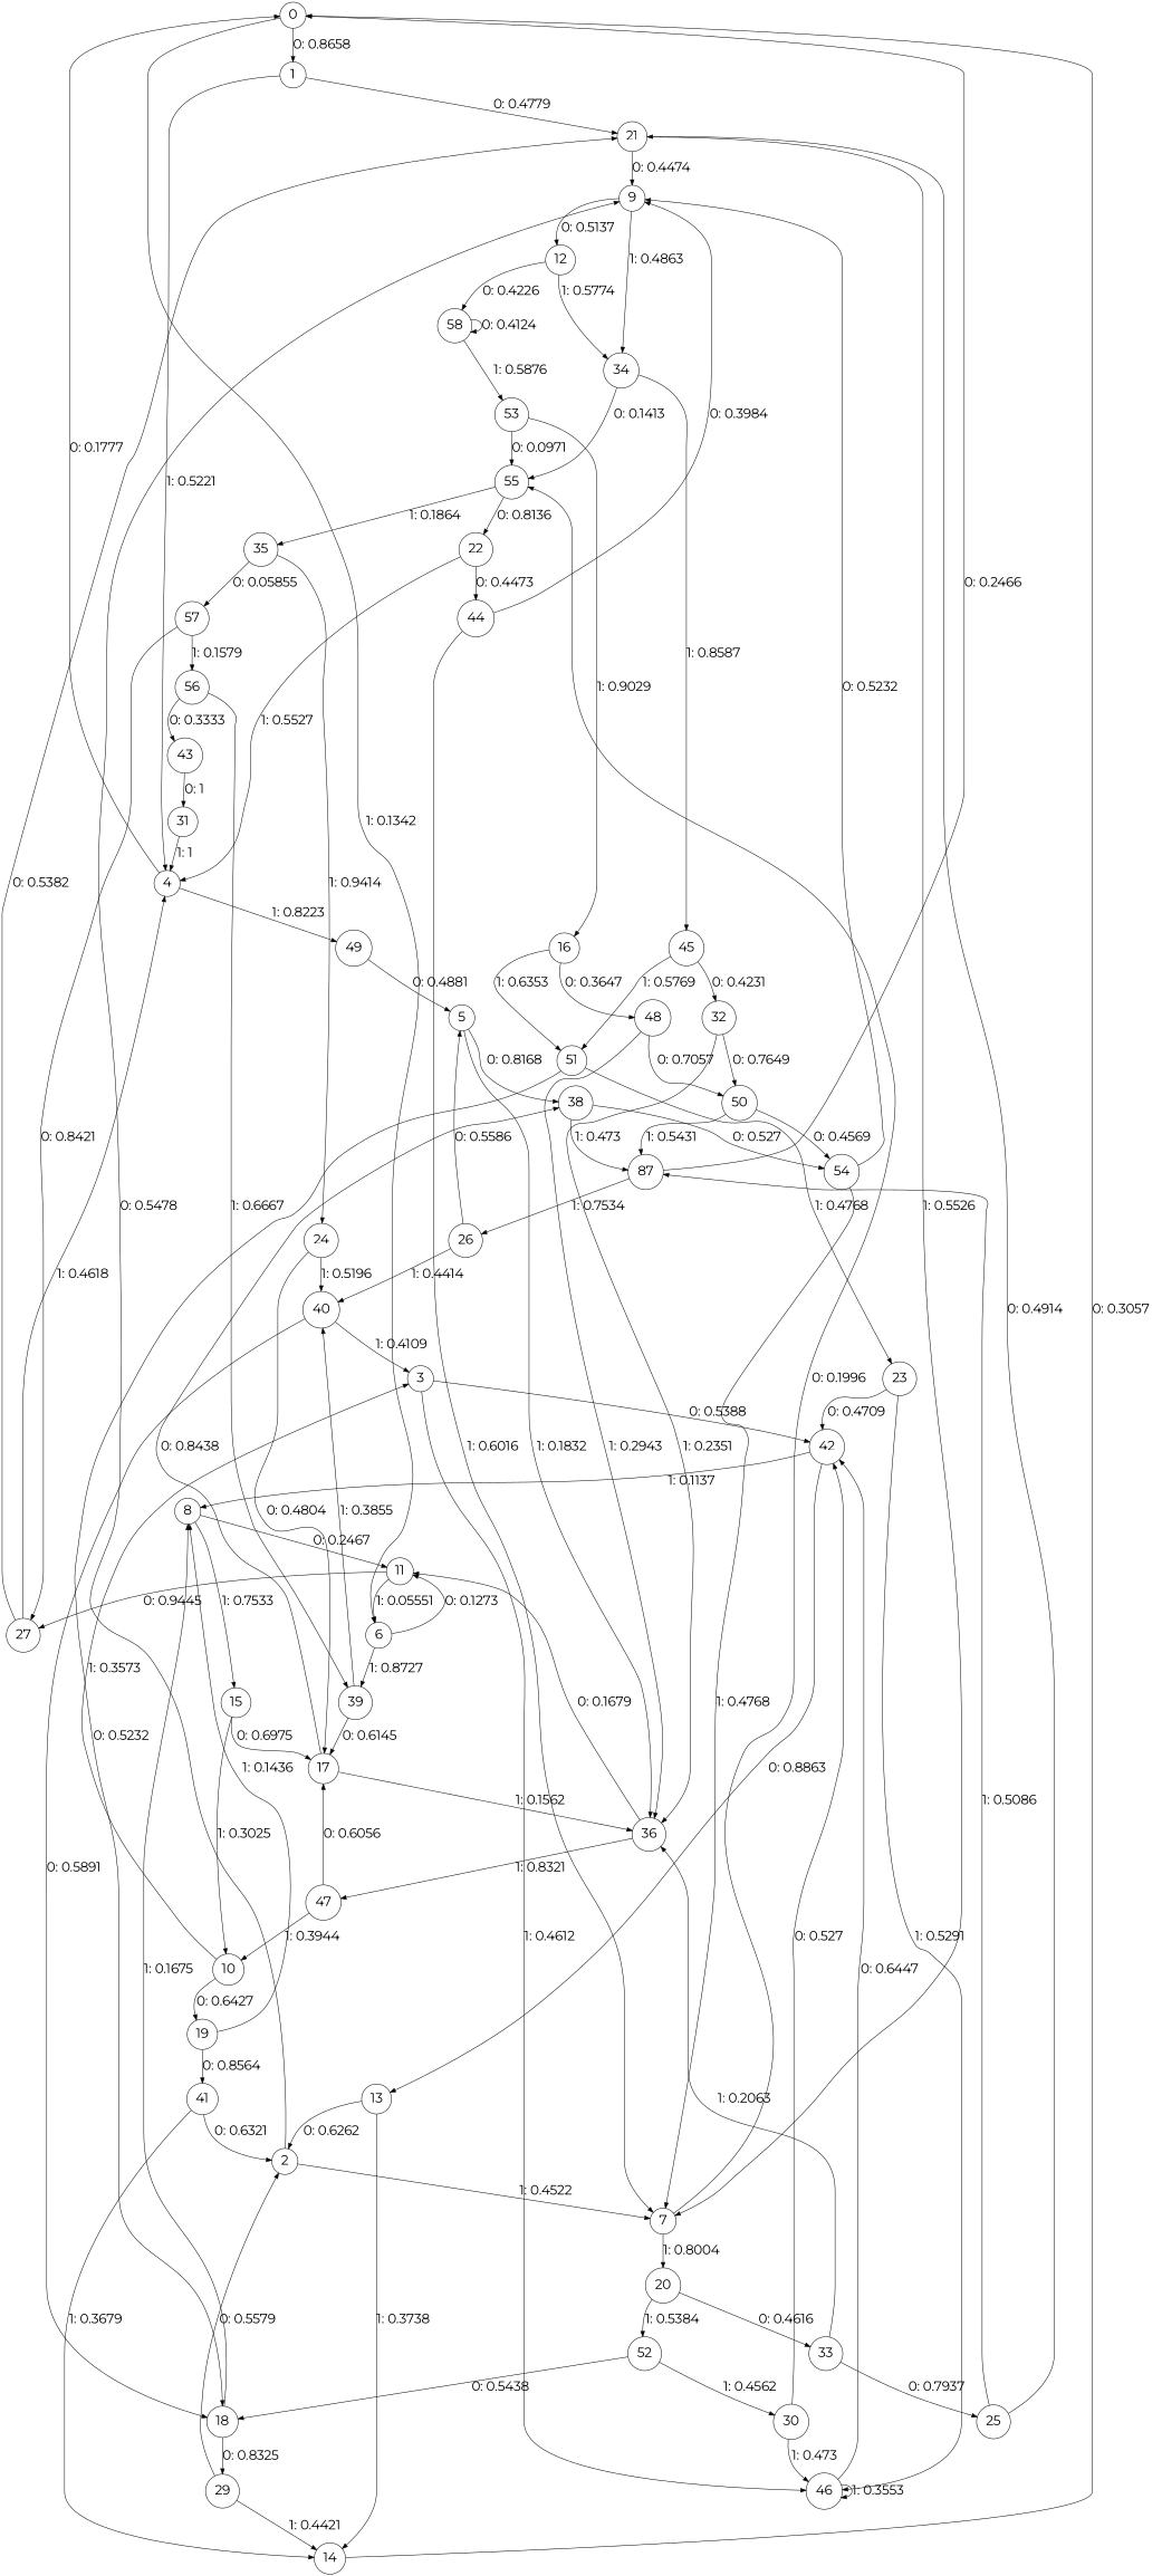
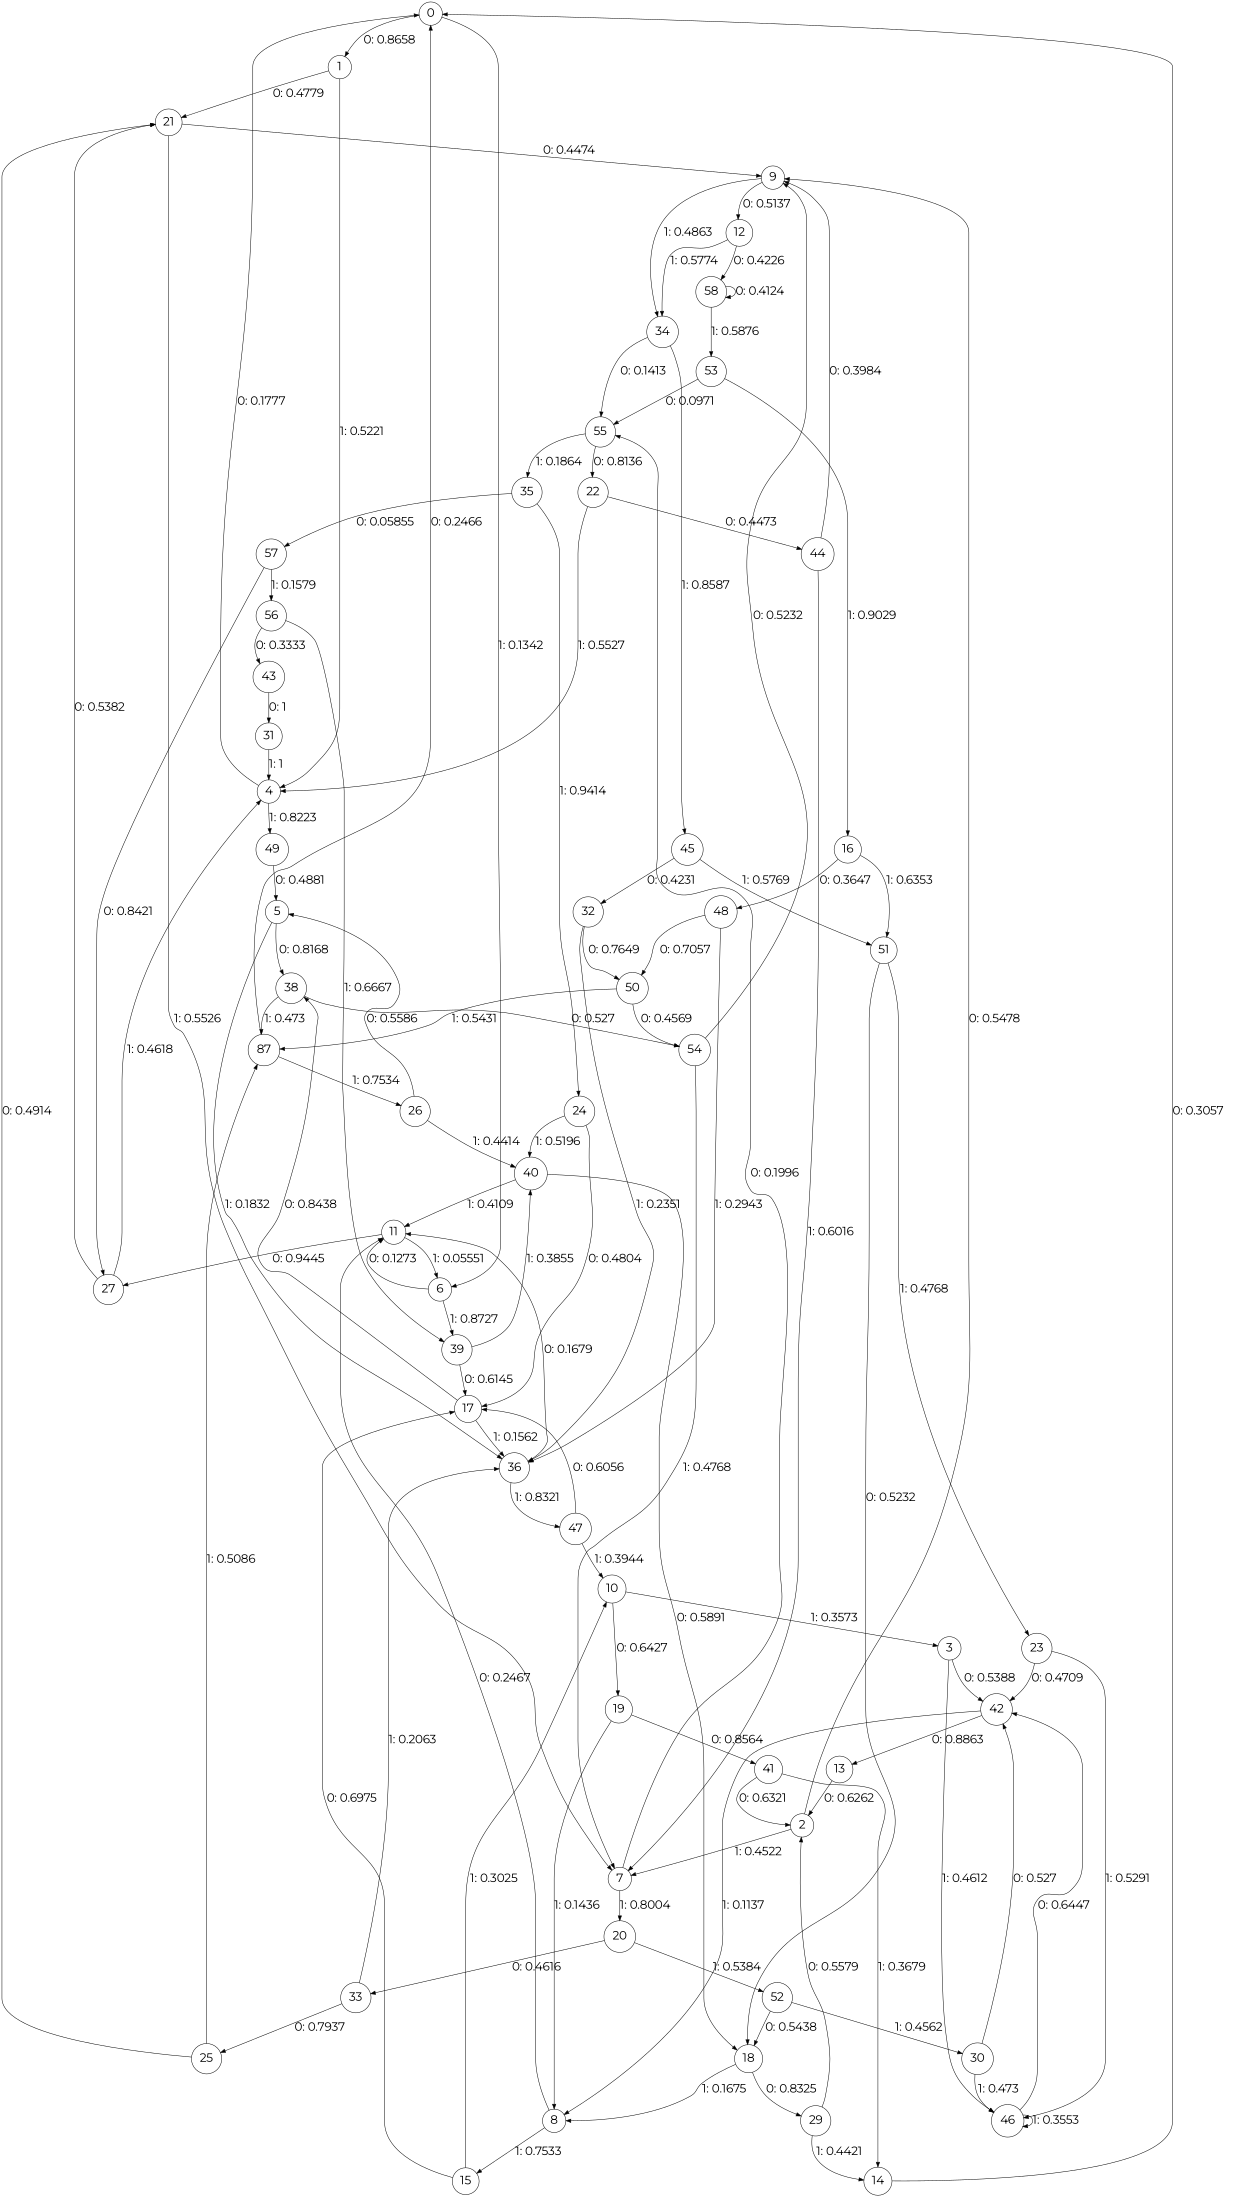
  digraph {
    fontname=Montserrat
    node [fontname=Montserrat fontsize=24 shape=circle]
    edge [fontname=Montserrat fontsize=24]
    0
    1
    6
    21
    4
    11
    39
    9
    7
    49
    27
    17
    40
    12
    34
    55
    20
    5
    2
    58
    45
    22
    35
    33
    52
    3
    42
    46
    8
    13
    15
    14
    38
    36
    n35 [label=87]
    54
    47
    26
    10
    18
    44
    24
    57
    25
    30
    19
    53
    51
    32
    41
    16
    48
    50
    23
    29
    31
    56
    43
    0 -> 1 [label="0: 0.8658   "]
    0 -> 6 [label="1: 0.1342   "]
    1 -> 21 [label="0: 0.4779   "]
    1 -> 4 [label="1: 0.5221   "]
    6 -> 11 [label="0: 0.1273   "]
    6 -> 39 [label="1: 0.8727   "]
    21 -> 9 [label="0: 0.4474   "]
    21 -> 7 [label="1: 0.5526   "]
    4 -> 0 [label="0: 0.1777   "]
    4 -> 49 [label="1: 0.8223   "]
    11 -> 6 [label="1: 0.05551  "]
    11 -> 27 [label="0: 0.9445   "]
    39 -> 17 [label="0: 0.6145   "]
    39 -> 40 [label="1: 0.3855   "]
    9 -> 12 [label="0: 0.5137   "]
    9 -> 34 [label="1: 0.4863   "]
    7 -> 55 [label="0: 0.1996   "]
    7 -> 20 [label="1: 0.8004   "]
    49 -> 5 [label="0: 0.4881   "]
    27 -> 21 [label="0: 0.5382   "]
    27 -> 4 [label="1: 0.4618   "]
    17 -> 38 [label="0: 0.8438   "]
    17 -> 36 [label="1: 0.1562   "]
-   40 -> 3 [label="1: 0.4109   "]
+   40 -> 11 [label="1: 0.4109   "]
    40 -> 18 [label="0: 0.5891   "]
    12 -> 34 [label="1: 0.5774   "]
    12 -> 58 [label="0: 0.4226   "]
    34 -> 55 [label="0: 0.1413   "]
    34 -> 45 [label="1: 0.8587   "]
    55 -> 22 [label="0: 0.8136   "]
    55 -> 35 [label="1: 0.1864   "]
    20 -> 33 [label="0: 0.4616   "]
    20 -> 52 [label="1: 0.5384   "]
    5 -> 38 [label="0: 0.8168   "]
    5 -> 36 [label="1: 0.1832   "]
    2 -> 9 [label="0: 0.5478   "]
    2 -> 7 [label="1: 0.4522   "]
    58 -> 58 [label="0: 0.4124   "]
    58 -> 53 [label="1: 0.5876   "]
    45 -> 51 [label="1: 0.5769   "]
    45 -> 32 [label="0: 0.4231   "]
    22 -> 4 [label="1: 0.5527   "]
    22 -> 44 [label="0: 0.4473   "]
    35 -> 24 [label="1: 0.9414   "]
    35 -> 57 [label="0: 0.05855  "]
    33 -> 36 [label="1: 0.2063   "]
    33 -> 25 [label="0: 0.7937   "]
    52 -> 18 [label="0: 0.5438   "]
    52 -> 30 [label="1: 0.4562   "]
    3 -> 42 [label="0: 0.5388   "]
    3 -> 46 [label="1: 0.4612   "]
    42 -> 8 [label="1: 0.1137   "]
    42 -> 13 [label="0: 0.8863   "]
    46 -> 42 [label="0: 0.6447   "]
    46 -> 46 [label="1: 0.3553   "]
    8 -> 11 [label="0: 0.2467   "]
    8 -> 15 [label="1: 0.7533   "]
    13 -> 2 [label="0: 0.6262   "]
-   13 -> 14 [label="1: 0.3738   "]
    15 -> 17 [label="0: 0.6975   "]
    15 -> 10 [label="1: 0.3025   "]
    14 -> 0 [label="0: 0.3057   "]
    38 -> n35 [label="1: 0.473    "]
    38 -> 54 [label="0: 0.527    "]
    36 -> 11 [label="0: 0.1679   "]
    36 -> 47 [label="1: 0.8321   "]
    n35 -> 0 [label="0: 0.2466   "]
    n35 -> 26 [label="1: 0.7534   "]
    54 -> 9 [label="0: 0.5232   "]
    54 -> 7 [label="1: 0.4768   "]
    47 -> 17 [label="0: 0.6056   "]
    47 -> 10 [label="1: 0.3944   "]
    26 -> 40 [label="1: 0.4414   "]
    26 -> 5 [label="0: 0.5586   "]
    10 -> 3 [label="1: 0.3573   "]
    10 -> 19 [label="0: 0.6427   "]
    18 -> 8 [label="1: 0.1675   "]
    18 -> 29 [label="0: 0.8325   "]
    44 -> 9 [label="0: 0.3984   "]
    44 -> 7 [label="1: 0.6016   "]
    24 -> 17 [label="0: 0.4804   "]
    24 -> 40 [label="1: 0.5196   "]
    57 -> 27 [label="0: 0.8421   "]
    57 -> 56 [label="1: 0.1579   "]
    25 -> 21 [label="0: 0.4914   "]
    25 -> n35 [label="1: 0.5086   "]
    30 -> 42 [label="0: 0.527    "]
    30 -> 46 [label="1: 0.473    "]
    19 -> 8 [label="1: 0.1436   "]
    19 -> 41 [label="0: 0.8564   "]
    53 -> 55 [label="0: 0.0971   "]
    53 -> 16 [label="1: 0.9029   "]
    51 -> 18 [label="0: 0.5232   "]
    51 -> 23 [label="1: 0.4768   "]
    32 -> 36 [label="1: 0.2351   "]
    32 -> 50 [label="0: 0.7649   "]
    41 -> 2 [label="0: 0.6321   "]
    41 -> 14 [label="1: 0.3679   "]
    16 -> 51 [label="1: 0.6353   "]
    16 -> 48 [label="0: 0.3647   "]
    48 -> 36 [label="1: 0.2943   "]
    48 -> 50 [label="0: 0.7057   "]
    50 -> n35 [label="1: 0.5431   "]
    50 -> 54 [label="0: 0.4569   "]
    23 -> 42 [label="0: 0.4709   "]
    23 -> 46 [label="1: 0.5291   "]
    29 -> 2 [label="0: 0.5579   "]
    29 -> 14 [label="1: 0.4421   "]
    31 -> 4 [label="1: 1        "]
    56 -> 39 [label="1: 0.6667   "]
    56 -> 43 [label="0: 0.3333   "]
    43 -> 31 [label="0: 1        "]
  }
